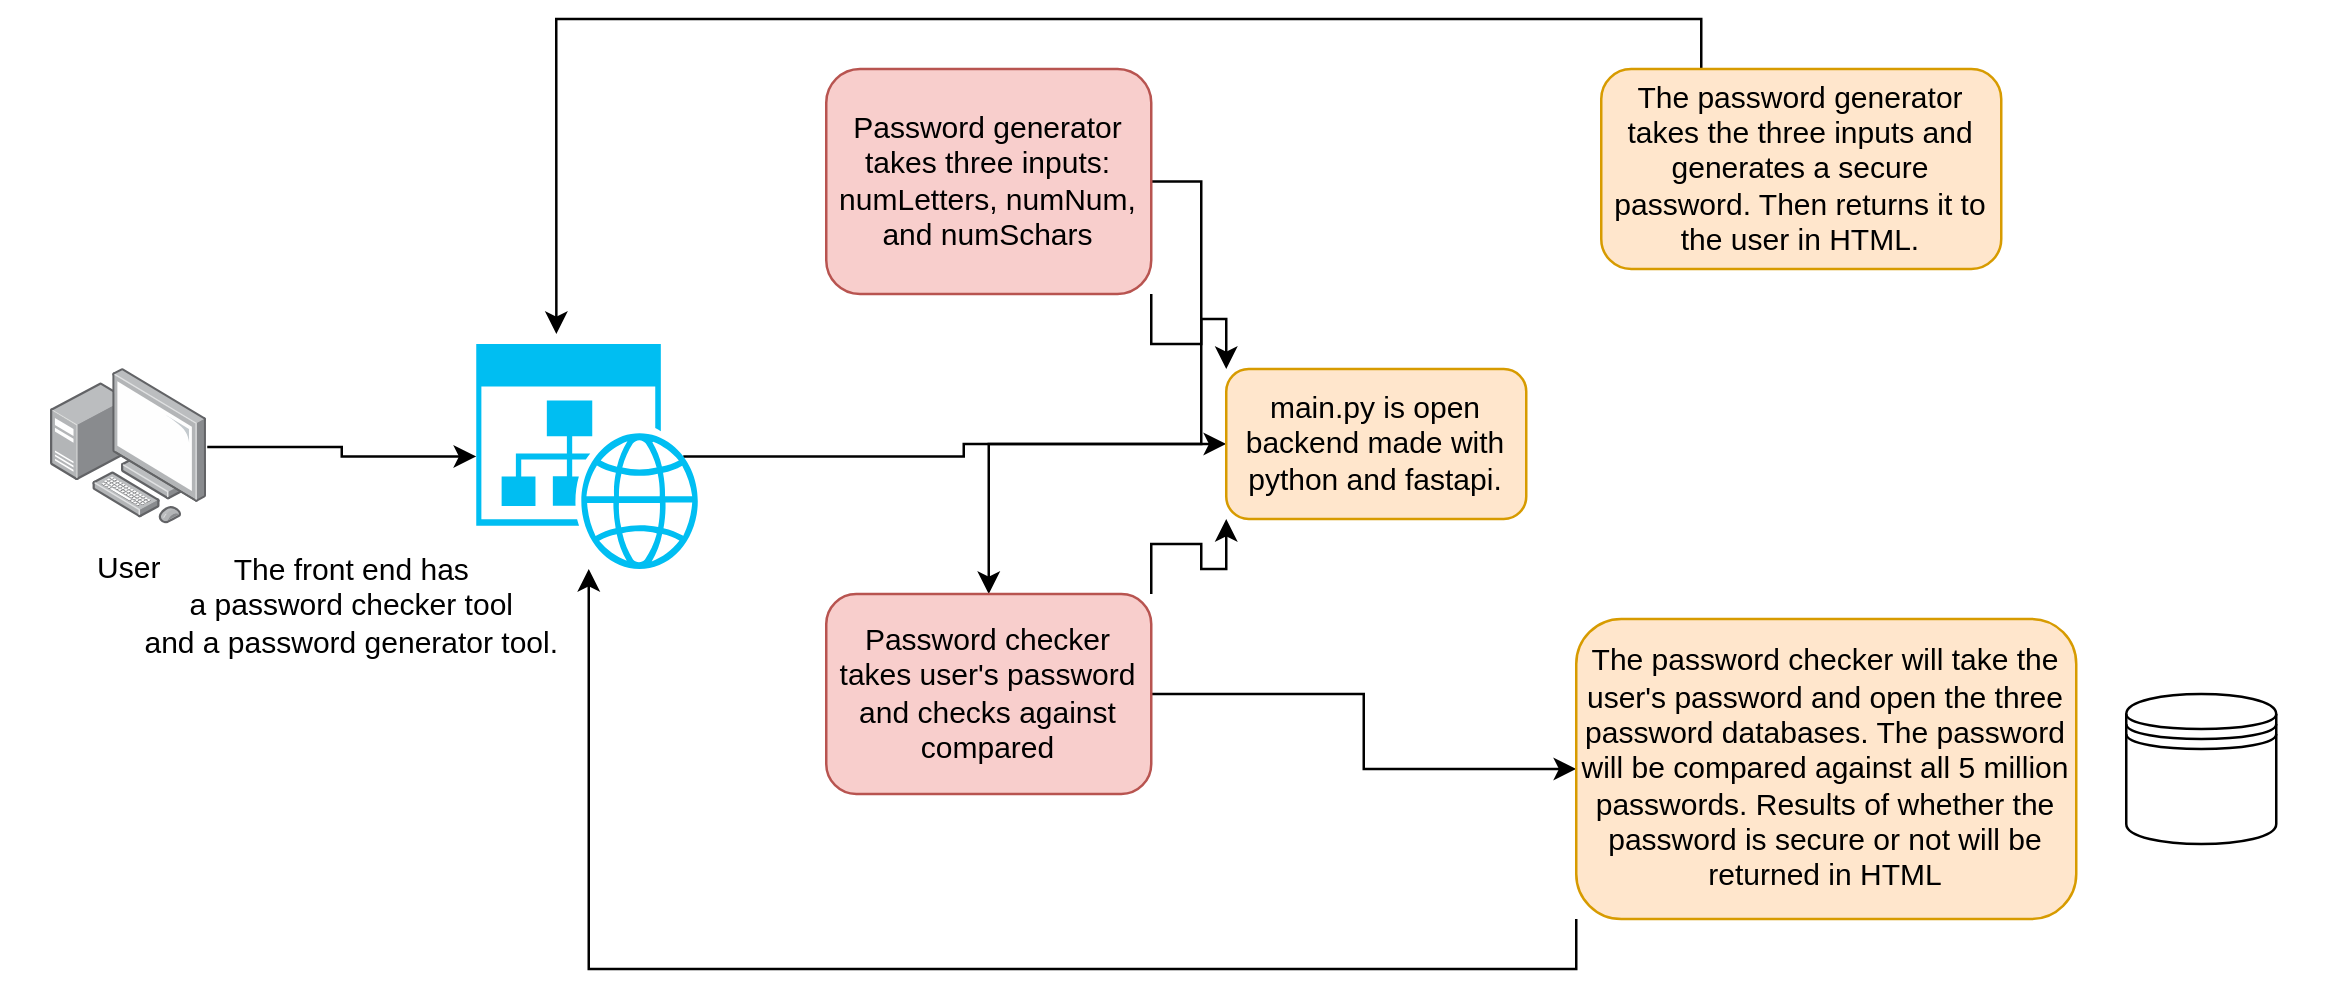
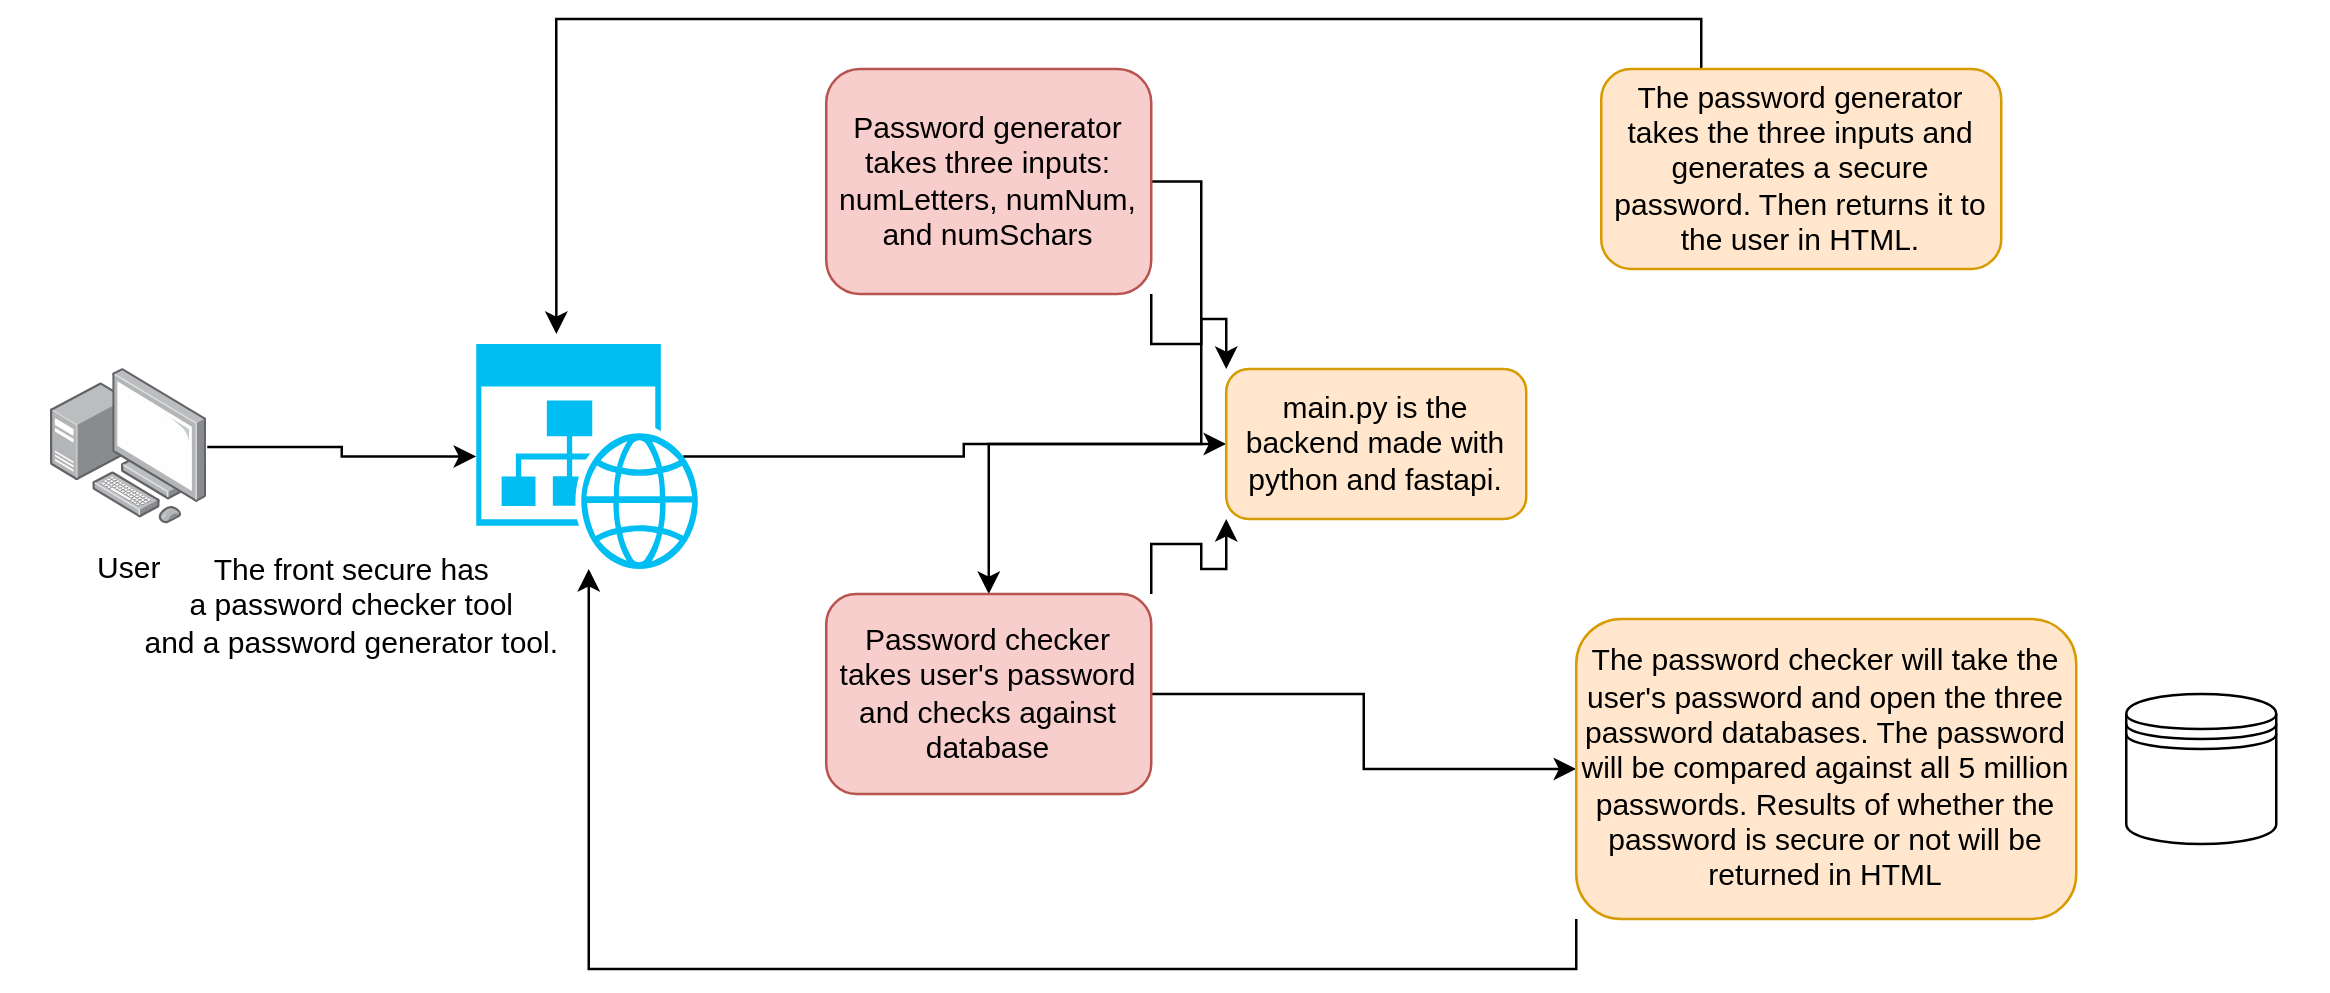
  <mxCell id="0" />
  <mxCell id="1" parent="0" />
  <mxCell id="2" style="edgeStyle=orthogonalEdgeStyle;rounded=0;orthogonalLoop=1;jettySize=auto;html=1;" edge="1" parent="1" source="3" target="6"><mxGeometry relative="1" as="geometry" /></mxCell>
  <mxCell id="3" value="" style="points=[];aspect=fixed;html=1;align=center;shadow=0;dashed=0;image;image=img/lib/allied_telesis/computer_and_terminals/Personal_Computer_with_Server.svg;" vertex="1" parent="1"><mxGeometry x="20" y="140" width="62.4" height="62.4" as="geometry" /></mxCell>
  <mxCell id="4" value="&lt;div&gt;User&lt;/div&gt;" style="text;html=1;align=center;verticalAlign=middle;resizable=0;points=[];autosize=1;strokeColor=none;fillColor=none;" vertex="1" parent="1"><mxGeometry x="31.2" y="210" width="40" height="20" as="geometry" /></mxCell>
  <mxCell id="5" style="edgeStyle=orthogonalEdgeStyle;rounded=0;orthogonalLoop=1;jettySize=auto;html=1;exitX=0.92;exitY=0.5;exitDx=0;exitDy=0;exitPerimeter=0;entryX=0;entryY=0.5;entryDx=0;entryDy=0;" edge="1" parent="1" source="6" target="14"><mxGeometry relative="1" as="geometry" /></mxCell>
  <mxCell id="6" value="" style="verticalLabelPosition=bottom;html=1;verticalAlign=top;align=center;strokeColor=none;fillColor=#00BEF2;shape=mxgraph.azure.website_generic;pointerEvents=1;" vertex="1" parent="1"><mxGeometry x="190" y="130" width="90" height="90" as="geometry" /></mxCell>
- <mxCell id="7" value="&lt;div&gt;The front end has&lt;/div&gt;&lt;div&gt;a password checker tool&lt;/div&gt;&lt;div&gt;and a password generator tool.&lt;br&gt;&lt;/div&gt;" style="text;html=1;align=center;verticalAlign=middle;resizable=0;points=[];autosize=1;strokeColor=none;fillColor=none;" vertex="1" parent="1"><mxGeometry x="50" y="210" width="180" height="50" as="geometry" /></mxCell>
+ <mxCell id="7" value="&lt;div&gt;The front secure has&lt;/div&gt;&lt;div&gt;a password checker tool&lt;/div&gt;&lt;div&gt;and a password generator tool.&lt;br&gt;&lt;/div&gt;" style="text;html=1;align=center;verticalAlign=middle;resizable=0;points=[];autosize=1;strokeColor=none;fillColor=none;" vertex="1" parent="1"><mxGeometry x="50" y="210" width="180" height="50" as="geometry" /></mxCell>
  <mxCell id="8" style="edgeStyle=orthogonalEdgeStyle;rounded=0;orthogonalLoop=1;jettySize=auto;html=1;exitX=1;exitY=1;exitDx=0;exitDy=0;entryX=0;entryY=0;entryDx=0;entryDy=0;" edge="1" parent="1" source="10" target="14"><mxGeometry relative="1" as="geometry" /></mxCell>
  <mxCell id="9" style="edgeStyle=orthogonalEdgeStyle;rounded=0;orthogonalLoop=1;jettySize=auto;html=1;exitX=1;exitY=0.5;exitDx=0;exitDy=0;" edge="1" parent="1" source="10" target="13"><mxGeometry relative="1" as="geometry" /></mxCell>
  <mxCell id="10" value="&lt;div&gt;Password generator&lt;/div&gt;&lt;div&gt;takes three inputs: numLetters, numNum, and numSchars&lt;br&gt;&lt;/div&gt;" style="rounded=1;whiteSpace=wrap;html=1;fillColor=#f8cecc;strokeColor=#b85450;" vertex="1" parent="1"><mxGeometry x="330" y="20" width="130" height="90" as="geometry" /></mxCell>
  <mxCell id="11" style="edgeStyle=orthogonalEdgeStyle;rounded=0;orthogonalLoop=1;jettySize=auto;html=1;exitX=1;exitY=0;exitDx=0;exitDy=0;entryX=0;entryY=1;entryDx=0;entryDy=0;" edge="1" parent="1" source="13" target="14"><mxGeometry relative="1" as="geometry" /></mxCell>
  <mxCell id="12" style="edgeStyle=orthogonalEdgeStyle;rounded=0;orthogonalLoop=1;jettySize=auto;html=1;exitX=1;exitY=0.5;exitDx=0;exitDy=0;entryX=0;entryY=0.5;entryDx=0;entryDy=0;" edge="1" parent="1" source="13" target="18"><mxGeometry relative="1" as="geometry" /></mxCell>
- <mxCell id="13" value="Password checker takes user's password and checks against compared" style="rounded=1;whiteSpace=wrap;html=1;fillColor=#f8cecc;strokeColor=#b85450;" vertex="1" parent="1"><mxGeometry x="330" y="230" width="130" height="80" as="geometry" /></mxCell>
- <mxCell id="14" value="main.py is open backend made with python and fastapi." style="rounded=1;whiteSpace=wrap;html=1;fillColor=#ffe6cc;strokeColor=#d79b00;" vertex="1" parent="1"><mxGeometry x="490" y="140" width="120" height="60" as="geometry" /></mxCell>
+ <mxCell id="13" value="Password checker takes user's password and checks against database" style="rounded=1;whiteSpace=wrap;html=1;fillColor=#f8cecc;strokeColor=#b85450;" vertex="1" parent="1"><mxGeometry x="330" y="230" width="130" height="80" as="geometry" /></mxCell>
+ <mxCell id="14" value="main.py is the backend made with python and fastapi." style="rounded=1;whiteSpace=wrap;html=1;fillColor=#ffe6cc;strokeColor=#d79b00;" vertex="1" parent="1"><mxGeometry x="490" y="140" width="120" height="60" as="geometry" /></mxCell>
  <mxCell id="15" style="edgeStyle=orthogonalEdgeStyle;rounded=0;orthogonalLoop=1;jettySize=auto;html=1;exitX=0.25;exitY=0;exitDx=0;exitDy=0;entryX=0.356;entryY=-0.044;entryDx=0;entryDy=0;entryPerimeter=0;" edge="1" parent="1" source="16" target="6"><mxGeometry relative="1" as="geometry" /></mxCell>
  <mxCell id="16" value="The password generator takes the three inputs and generates a secure password. Then returns it to the user in HTML." style="rounded=1;whiteSpace=wrap;html=1;fillColor=#ffe6cc;strokeColor=#d79b00;" vertex="1" parent="1"><mxGeometry x="640" y="20" width="160" height="80" as="geometry" /></mxCell>
  <mxCell id="17" style="edgeStyle=orthogonalEdgeStyle;rounded=0;orthogonalLoop=1;jettySize=auto;html=1;exitX=0;exitY=1;exitDx=0;exitDy=0;" edge="1" parent="1" source="18" target="6"><mxGeometry relative="1" as="geometry" /></mxCell>
  <mxCell id="18" value="The password checker will take the user's password and open the three password databases. The password will be compared against all 5 million passwords. Results of whether the password is secure or not will be returned in HTML" style="rounded=1;whiteSpace=wrap;html=1;fillColor=#ffe6cc;strokeColor=#d79b00;" vertex="1" parent="1"><mxGeometry x="630" y="240" width="200" height="120" as="geometry" /></mxCell>
  <mxCell id="19" value="" style="shape=datastore;whiteSpace=wrap;html=1;" vertex="1" parent="1"><mxGeometry x="850" y="270" width="60" height="60" as="geometry" /></mxCell>
